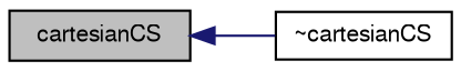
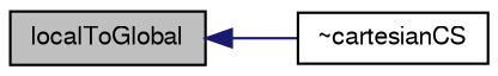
  digraph {
    rankdir=LR
    node [color=black fontname=FreeSans fontsize=10 shape=record]
-   n1 [fillcolor=grey75 fontcolor=black height=0.2 label=cartesianCS style=filled width=0.4]
+   n1 [fillcolor=grey75 fontcolor=black height=0.2 label=localToGlobal style=filled width=0.4]
    n2 [height=0.2 label="~cartesianCS" width=0.4]
    n1 -> n2 [color=midnightblue dir=back fontname=FreeSans fontsize=10 labelfontname=FreeSans labelfontsize=10 style=solid]
  }
